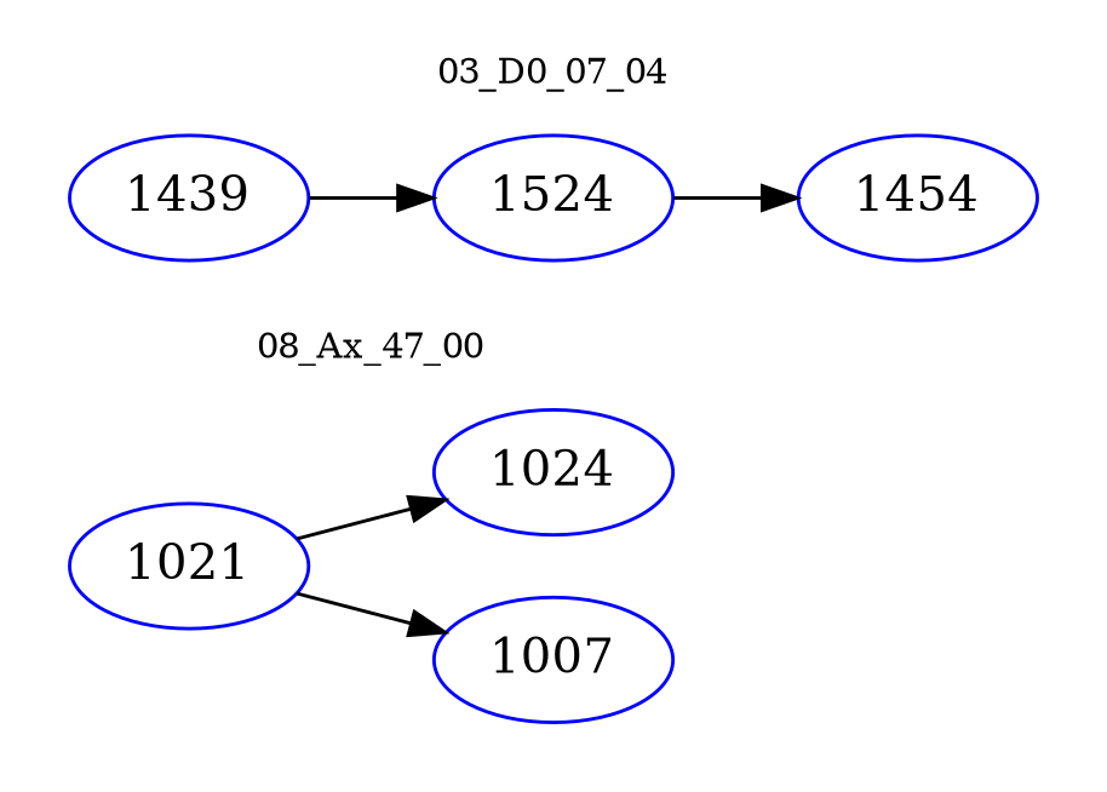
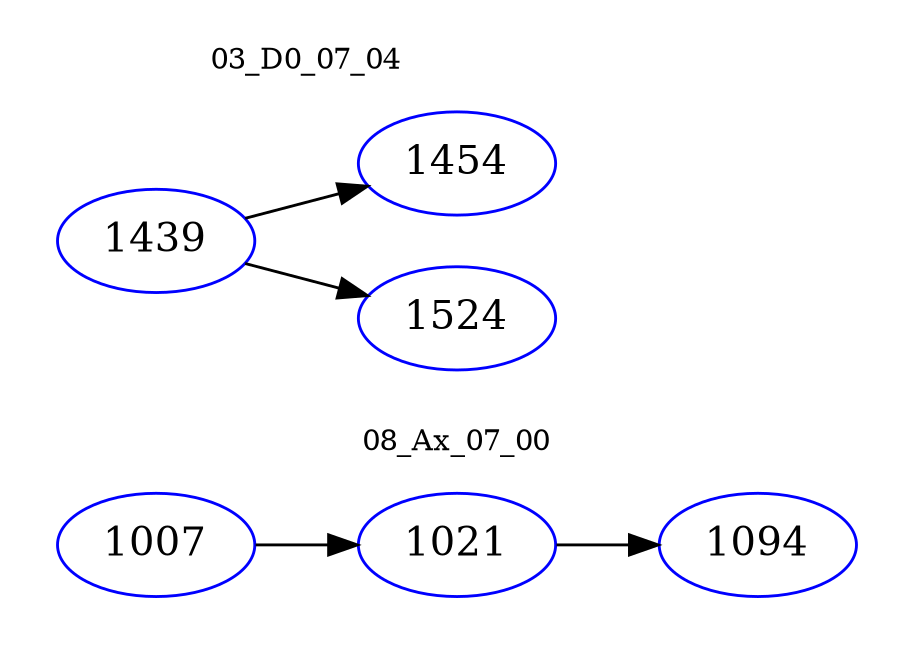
  digraph {
    rankdir=LR
    node [color=blue]
    edge [color=black]
    n1 [label=1021]
    n2 [label=1007]
-   n3 [label=1024]
+   n3 [label=1094]
    n4 [label=1439]
    n5 [label=1524]
    n6 [label=1454]
    subgraph cluster_1 {
      color=white
      fontsize=10
-     label="08_Ax_47_00"
+     label="08_Ax_07_00"
      n1
      n2
      n3
    }
    subgraph cluster_2 {
      color=white
      fontsize=10
      label="03_D0_07_04"
      n4
      n5
      n6
    }
-   n1 -> n2
+   n2 -> n1
    n1 -> n3
    n4 -> n5
-   n5 -> n6
+   n4 -> n6
  }
